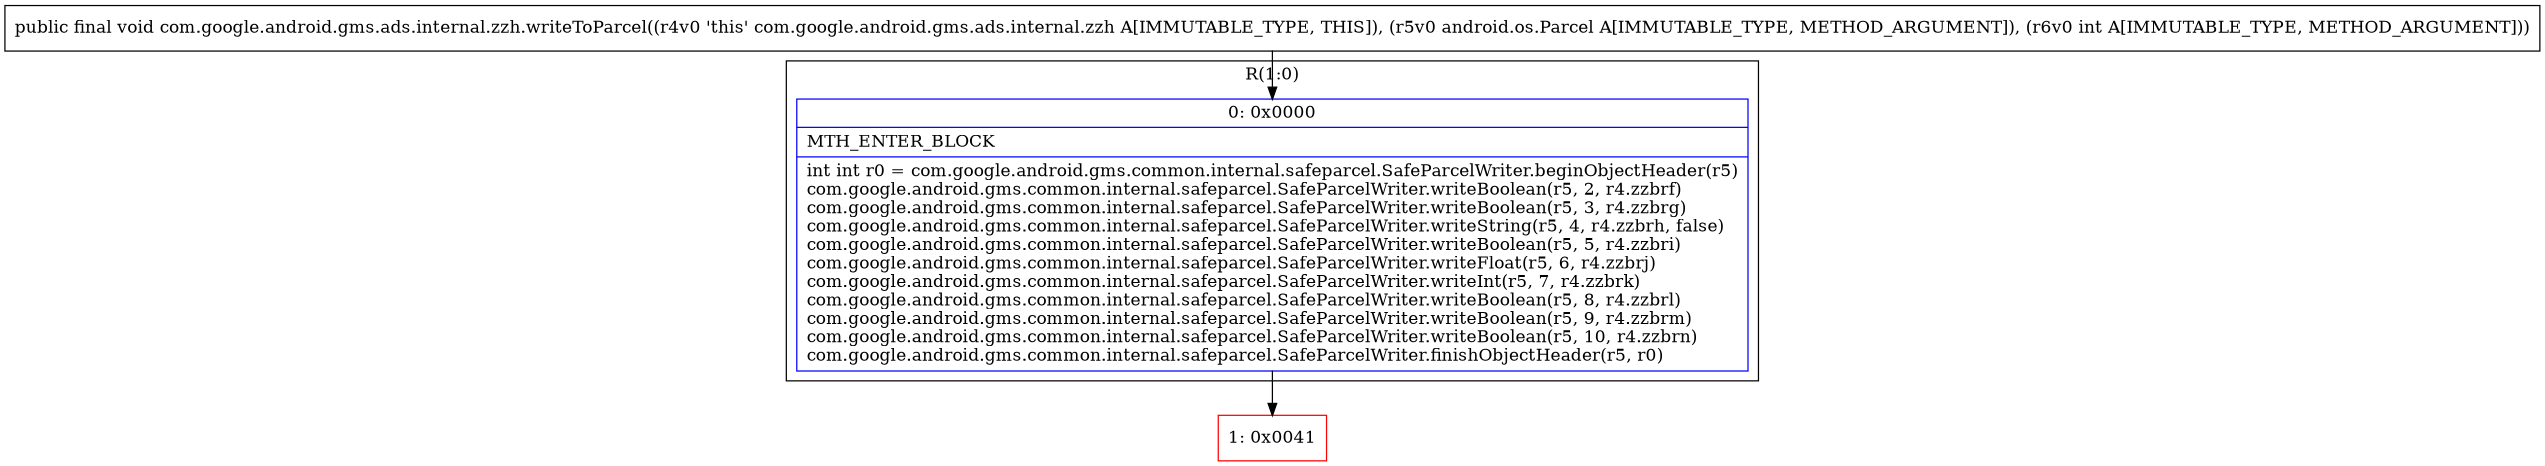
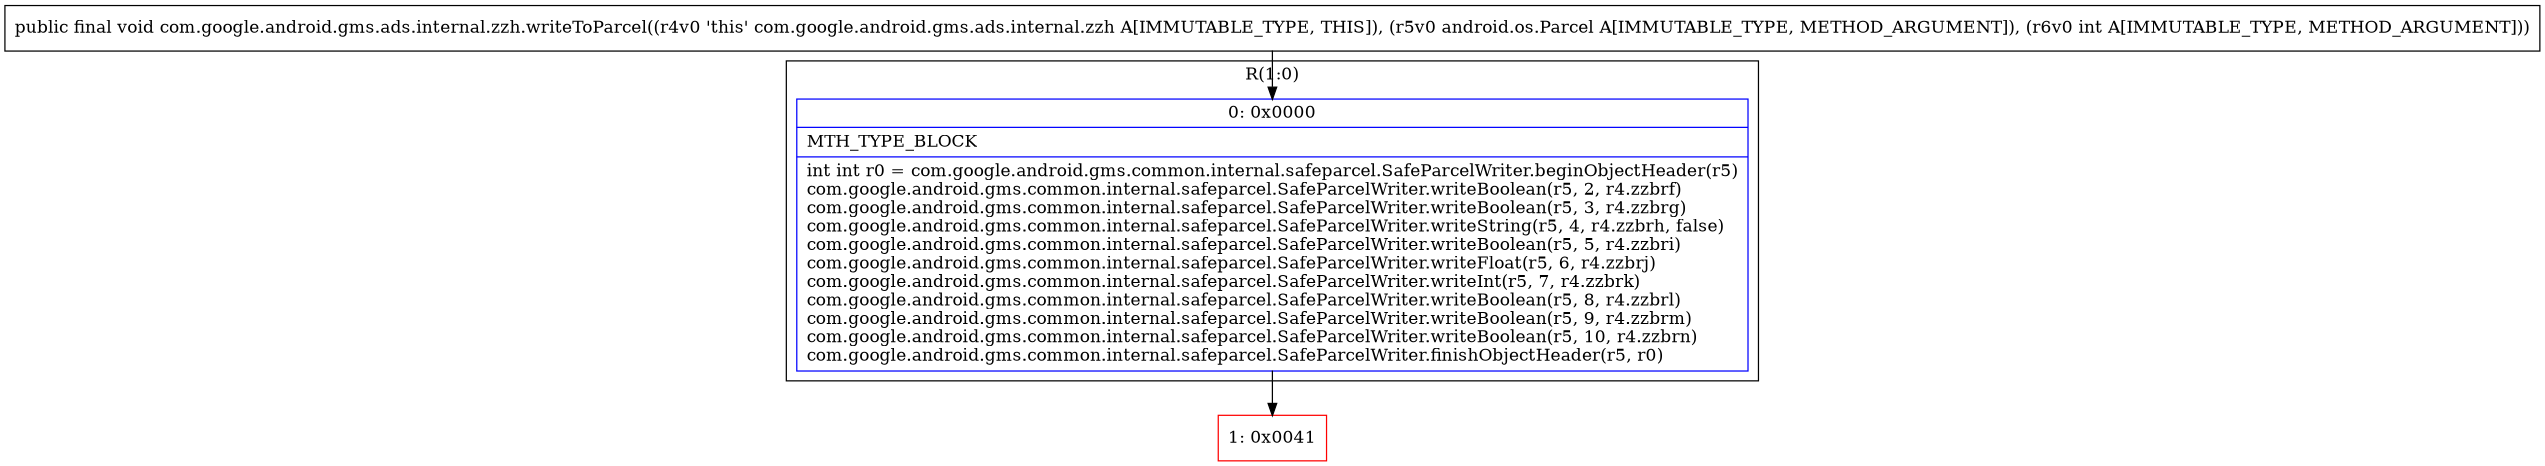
  digraph {
    node [shape=record]
-   n1 [color=blue label="{0\:\ 0x0000|MTH_ENTER_BLOCK\l|int int r0 = com.google.android.gms.common.internal.safeparcel.SafeParcelWriter.beginObjectHeader(r5)\lcom.google.android.gms.common.internal.safeparcel.SafeParcelWriter.writeBoolean(r5, 2, r4.zzbrf)\lcom.google.android.gms.common.internal.safeparcel.SafeParcelWriter.writeBoolean(r5, 3, r4.zzbrg)\lcom.google.android.gms.common.internal.safeparcel.SafeParcelWriter.writeString(r5, 4, r4.zzbrh, false)\lcom.google.android.gms.common.internal.safeparcel.SafeParcelWriter.writeBoolean(r5, 5, r4.zzbri)\lcom.google.android.gms.common.internal.safeparcel.SafeParcelWriter.writeFloat(r5, 6, r4.zzbrj)\lcom.google.android.gms.common.internal.safeparcel.SafeParcelWriter.writeInt(r5, 7, r4.zzbrk)\lcom.google.android.gms.common.internal.safeparcel.SafeParcelWriter.writeBoolean(r5, 8, r4.zzbrl)\lcom.google.android.gms.common.internal.safeparcel.SafeParcelWriter.writeBoolean(r5, 9, r4.zzbrm)\lcom.google.android.gms.common.internal.safeparcel.SafeParcelWriter.writeBoolean(r5, 10, r4.zzbrn)\lcom.google.android.gms.common.internal.safeparcel.SafeParcelWriter.finishObjectHeader(r5, r0)\l}"]
+   n1 [color=blue label="{0\:\ 0x0000|MTH_TYPE_BLOCK\l|int int r0 = com.google.android.gms.common.internal.safeparcel.SafeParcelWriter.beginObjectHeader(r5)\lcom.google.android.gms.common.internal.safeparcel.SafeParcelWriter.writeBoolean(r5, 2, r4.zzbrf)\lcom.google.android.gms.common.internal.safeparcel.SafeParcelWriter.writeBoolean(r5, 3, r4.zzbrg)\lcom.google.android.gms.common.internal.safeparcel.SafeParcelWriter.writeString(r5, 4, r4.zzbrh, false)\lcom.google.android.gms.common.internal.safeparcel.SafeParcelWriter.writeBoolean(r5, 5, r4.zzbri)\lcom.google.android.gms.common.internal.safeparcel.SafeParcelWriter.writeFloat(r5, 6, r4.zzbrj)\lcom.google.android.gms.common.internal.safeparcel.SafeParcelWriter.writeInt(r5, 7, r4.zzbrk)\lcom.google.android.gms.common.internal.safeparcel.SafeParcelWriter.writeBoolean(r5, 8, r4.zzbrl)\lcom.google.android.gms.common.internal.safeparcel.SafeParcelWriter.writeBoolean(r5, 9, r4.zzbrm)\lcom.google.android.gms.common.internal.safeparcel.SafeParcelWriter.writeBoolean(r5, 10, r4.zzbrn)\lcom.google.android.gms.common.internal.safeparcel.SafeParcelWriter.finishObjectHeader(r5, r0)\l}"]
    n2 [color=red label="{1\:\ 0x0041}"]
    n3 [label="{public final void com.google.android.gms.ads.internal.zzh.writeToParcel((r4v0 'this' com.google.android.gms.ads.internal.zzh A[IMMUTABLE_TYPE, THIS]), (r5v0 android.os.Parcel A[IMMUTABLE_TYPE, METHOD_ARGUMENT]), (r6v0 int A[IMMUTABLE_TYPE, METHOD_ARGUMENT])) }"]
    subgraph cluster_1 {
      label="R(1:0)"
      n1
    }
    n1 -> n2
    n3 -> n1
  }
